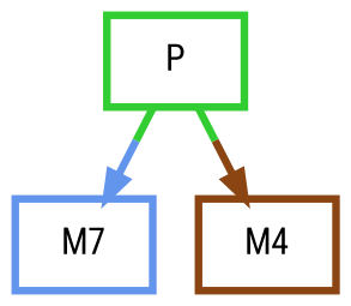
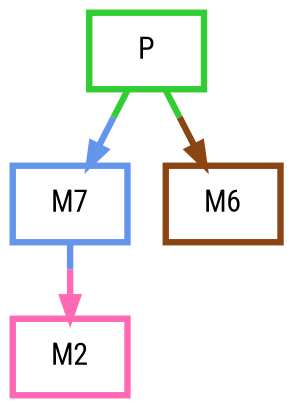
  digraph {
    fontname="Roboto Condensed"
    node [fillcolor=white fontname="Roboto Condensed" penwidth=3.0 shape=box]
    edge [fontname="Roboto Condensed" penwidth=3]
    P [color="#32cd32"]
    n2 [color="#6495ed" label=M7]
-   M4 [color="#8b4513"]
+   M4 [color="#8b4513" label=M6]
+   M2 [color="#ff69b4"]
    P -> n2 [color="#32cd32;0.5:#6495ed"]
    P -> M4 [color="#32cd32;0.5:#8b4513"]
+   n2 -> M2 [color="#6495ed;0.5:#ff69b4"]
  }
